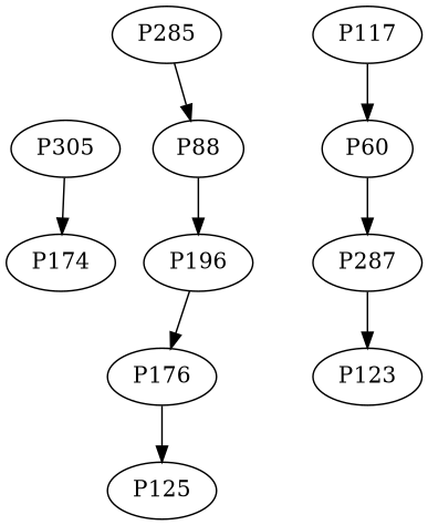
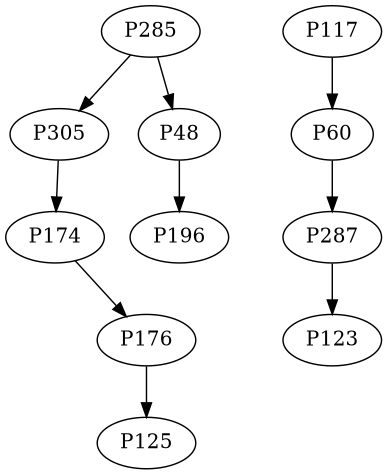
  digraph {
    n1 [label=P174]
    P305
    P285
-   P88
+   P88 [label=P48]
    P196
    P176
    P125
    P287
    P123
    P117
    P60
    P305 -> n1
+   P285 -> P305
    P285 -> P88
    P88 -> P196
-   P196 -> P176
+   n1 -> P176
    P176 -> P125
    P287 -> P123
    P117 -> P60
    P60 -> P287
  }
